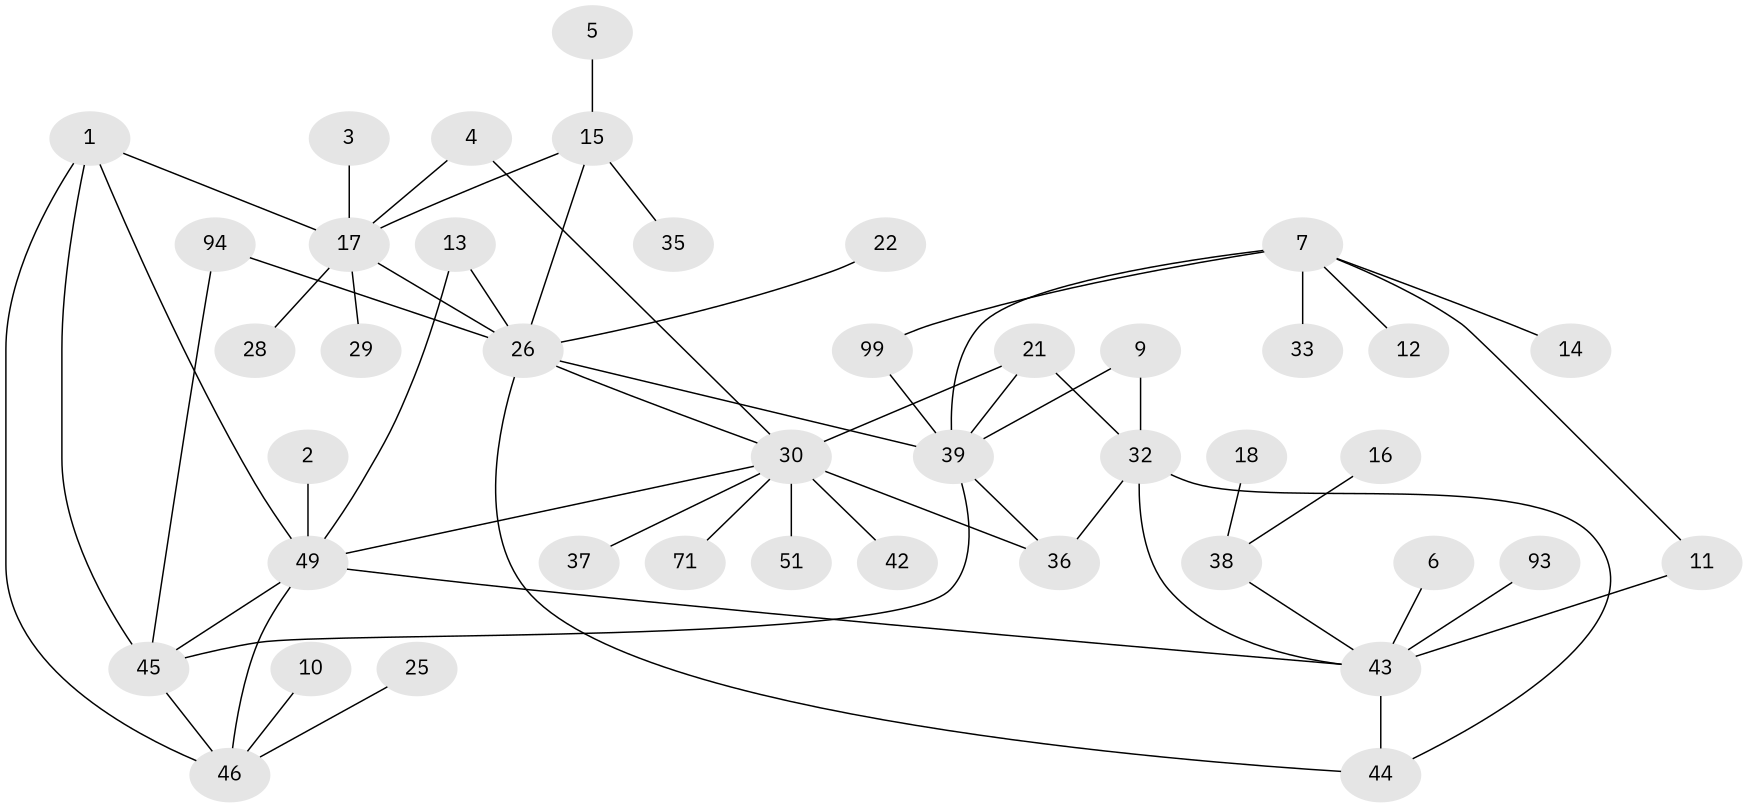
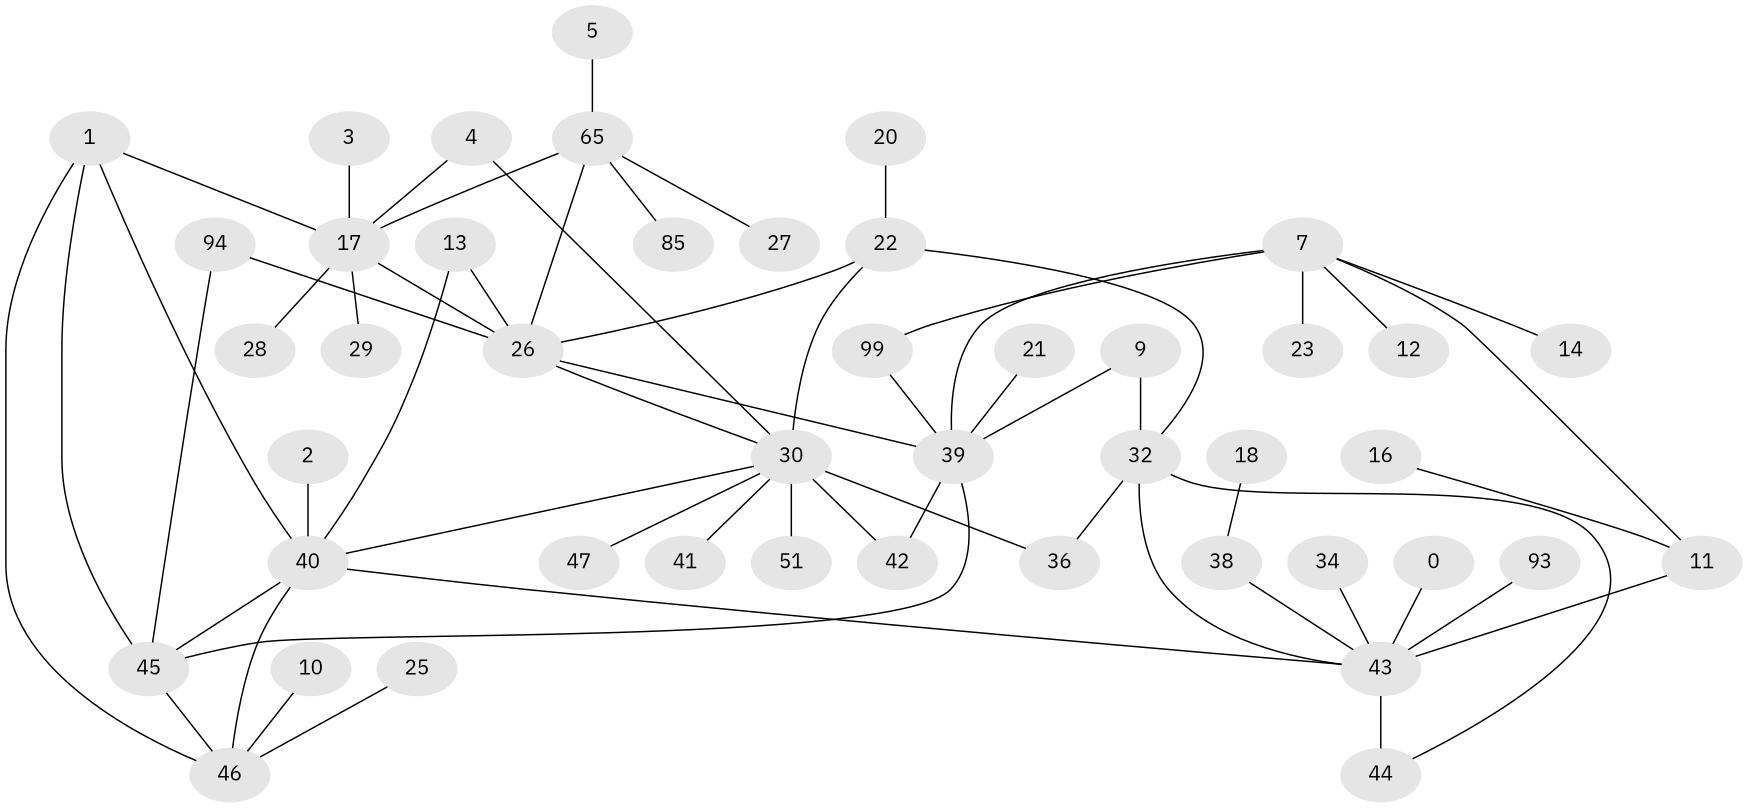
  graph {
    fontname="IBM Plex Sans"
    node [color=gray90 fontname="IBM Plex Sans" style=filled]
    edge [fontname="IBM Plex Sans" weight=1.0]
    1
    17
-   40 [label=49]
+   40
    45
    46
    26
    28
    29
    43
    2
    3
    4
    30
    n14 [label=51]
    36
-   37
-   41 [label=71]
+   37 [label=47]
+   41
    42
    5
-   15
-   35
-   6
+   15 [label=65]
+   27
+   35 [label=85]
+   6 [label=0]
    44
    7
    12
    14
    n28 [label=99]
-   23 [label=33]
+   23
    39
    11
+   20
    22
    9
    32
    10
    13
    16
    38
    18
    21
    n42 [label=94]
    25
    n44 [label=93]
+   34
    1 -- 17
    1 -- 40
    1 -- 45
    1 -- 46
    17 -- 26 [weight=2.0]
    17 -- 28
    17 -- 29
    40 -- 45
    40 -- 46
    40 -- 43
    45 -- 46
    26 -- 30
-   26 -- 44
    26 -- 39
    43 -- 44 [weight=2.0]
    2 -- 40
    3 -- 17
    4 -- 17
    4 -- 30
    30 -- 40
    30 -- n14
    30 -- 36
    30 -- 37
    30 -- 41
    30 -- 42
    5 -- 15
    15 -- 17
    15 -- 26 [weight=2.0]
+   15 -- 27
    15 -- 35
    6 -- 43
    7 -- 12
    7 -- 14
    7 -- n28
    7 -- 23
    7 -- 39 [weight=2.0]
    7 -- 11
    n28 -- 39 [weight=2.0]
    39 -- 45
-   39 -- 36
+   39 -- 42
    11 -- 43
+   20 -- 22
    22 -- 26
    9 -- 39
    9 -- 32
    32 -- 43
    32 -- 36
    32 -- 44 [weight=2.0]
    10 -- 46
    13 -- 40
    13 -- 26
-   16 -- 38
+   16 -- 11
    38 -- 43
    18 -- 38
-   21 -- 30 [weight=3.0]
+   22 -- 30 [weight=3.0]
    21 -- 39
-   21 -- 32
+   22 -- 32
    n42 -- 45
    n42 -- 26
    25 -- 46
    n44 -- 43
+   34 -- 43
  }
